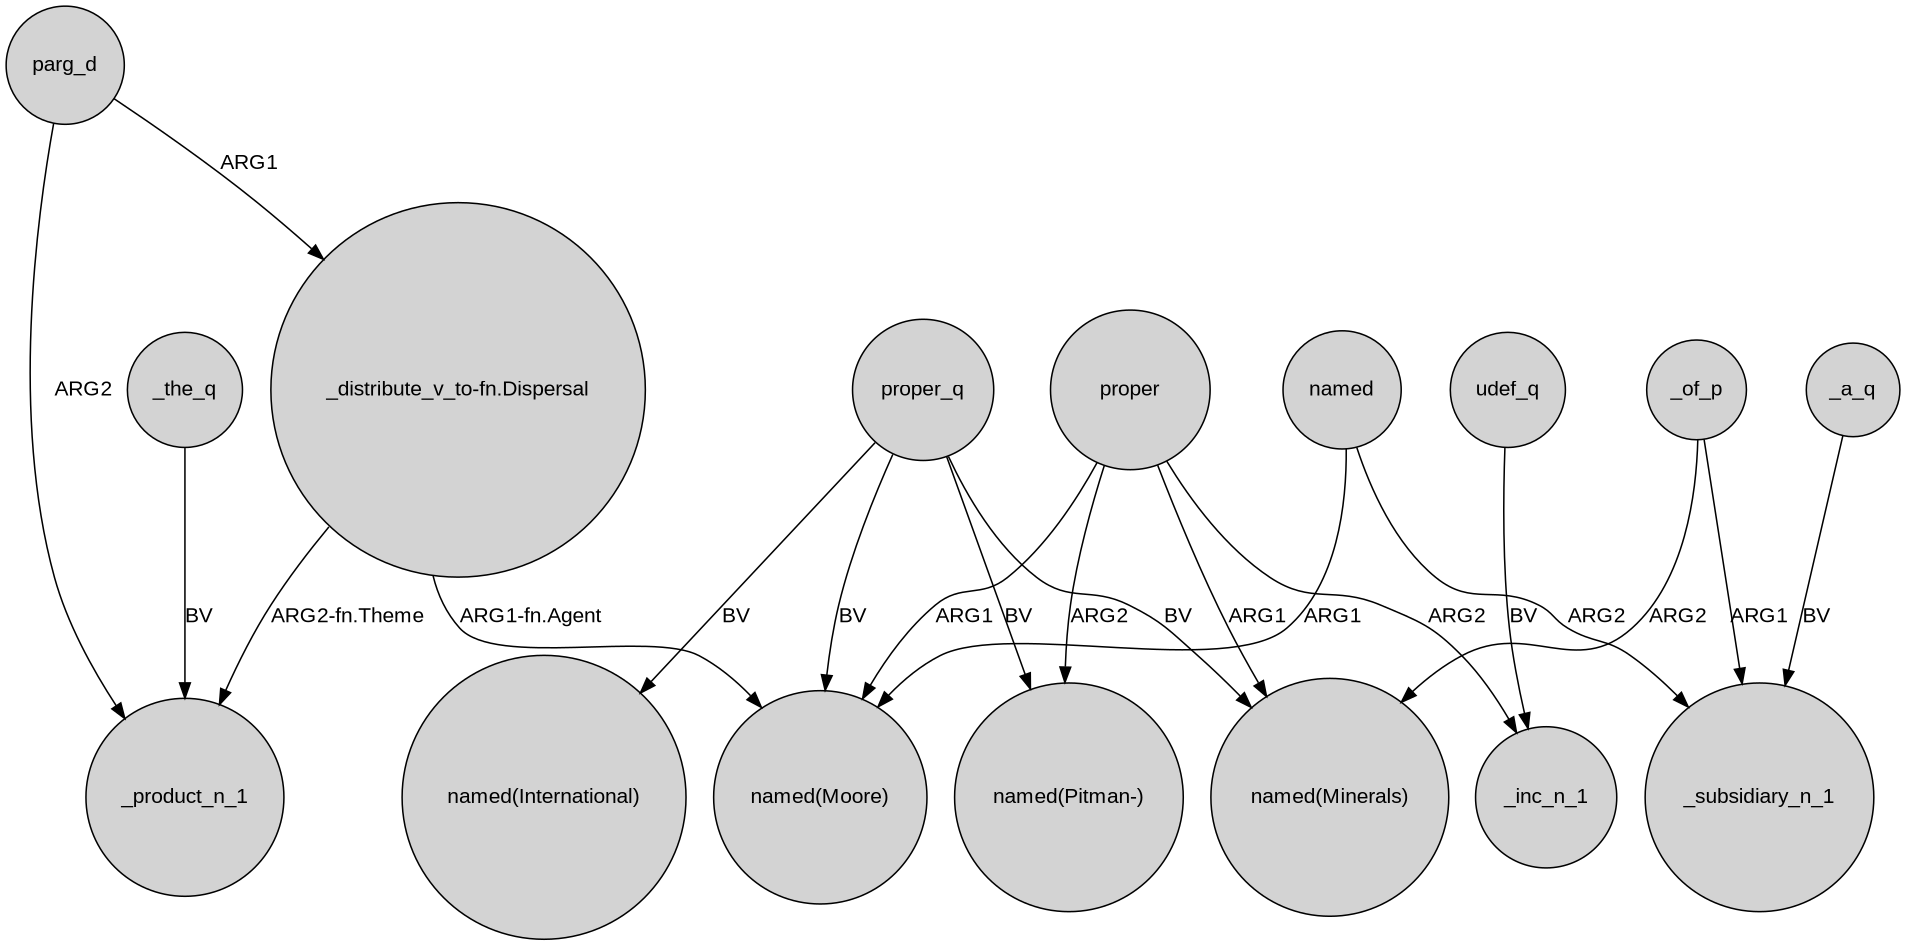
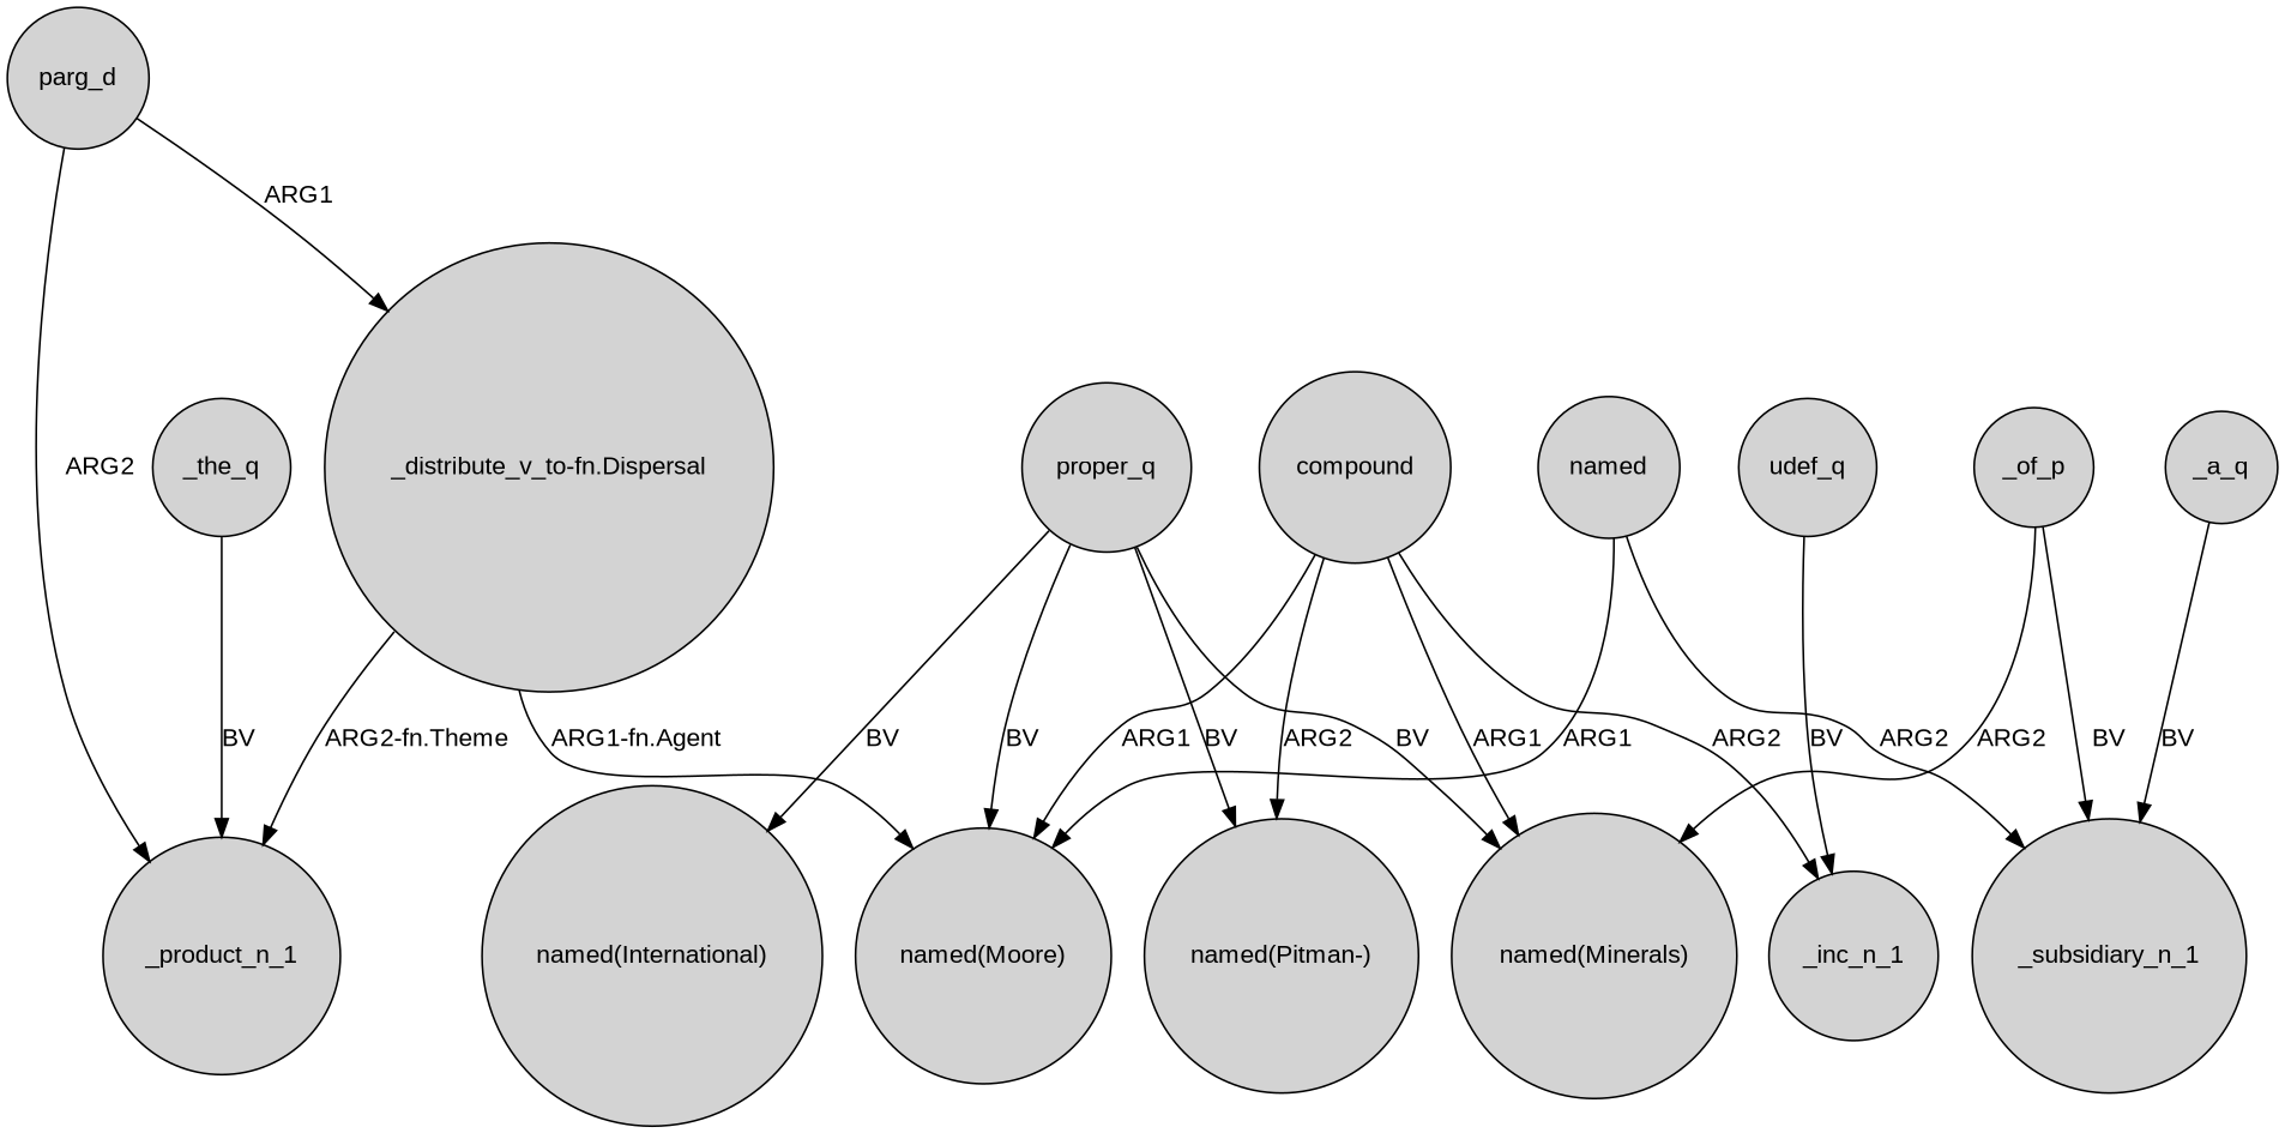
  digraph {
    fontname="Liberation Sans"
    node [fontname="Liberation Sans" shape=circle style=filled]
    edge [fontname="Liberation Sans"]
    parg_d
    _product_n_1
    "_distribute_v_to-fn.Dispersal"
    "named(Moore)"
    _of_p
    _subsidiary_n_1
    "named(Minerals)"
    proper_q
    "named(Pitman-)"
    "named(International)"
-   compound [label=proper]
+   compound
    _inc_n_1
    udef_q
    n14 [label=named]
    _a_q
    _the_q
    parg_d -> _product_n_1 [label=ARG2]
    parg_d -> "_distribute_v_to-fn.Dispersal" [label=ARG1]
    "_distribute_v_to-fn.Dispersal" -> _product_n_1 [label="ARG2-fn.Theme"]
    "_distribute_v_to-fn.Dispersal" -> "named(Moore)" [label="ARG1-fn.Agent"]
-   _of_p -> _subsidiary_n_1 [label=ARG1]
+   _of_p -> _subsidiary_n_1 [label=BV]
    _of_p -> "named(Minerals)" [label=ARG2]
    proper_q -> "named(Moore)" [label=BV]
    proper_q -> "named(Minerals)" [label=BV]
    proper_q -> "named(Pitman-)" [label=BV]
    proper_q -> "named(International)" [label=BV]
    compound -> "named(Moore)" [label=ARG1]
    compound -> "named(Minerals)" [label=ARG1]
    compound -> "named(Pitman-)" [label=ARG2]
    compound -> _inc_n_1 [label=ARG2]
    udef_q -> _inc_n_1 [label=BV]
    n14 -> "named(Moore)" [label=ARG1]
    n14 -> _subsidiary_n_1 [label=ARG2]
    _a_q -> _subsidiary_n_1 [label=BV]
    _the_q -> _product_n_1 [label=BV]
  }
